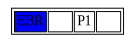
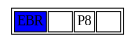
  digraph {
    rankdir=LR
    fontname="Liberation Serif"
-   n1 [label=<<table border="1" cellspacing="2">     <tr>     <td bgcolor="blue">EBR</td>     <td>     </td>     <td>P1</td>     <td>     </td>     </tr>   </table>> shape=plaintext fontname="Liberation Serif"]
+   n1 [label=<<table border="1" cellspacing="2">     <tr>     <td bgcolor="blue">EBR</td>     <td>     </td>     <td>P8</td>     <td>     </td>     </tr>   </table>> shape=plaintext fontname="Liberation Serif"]
  }
